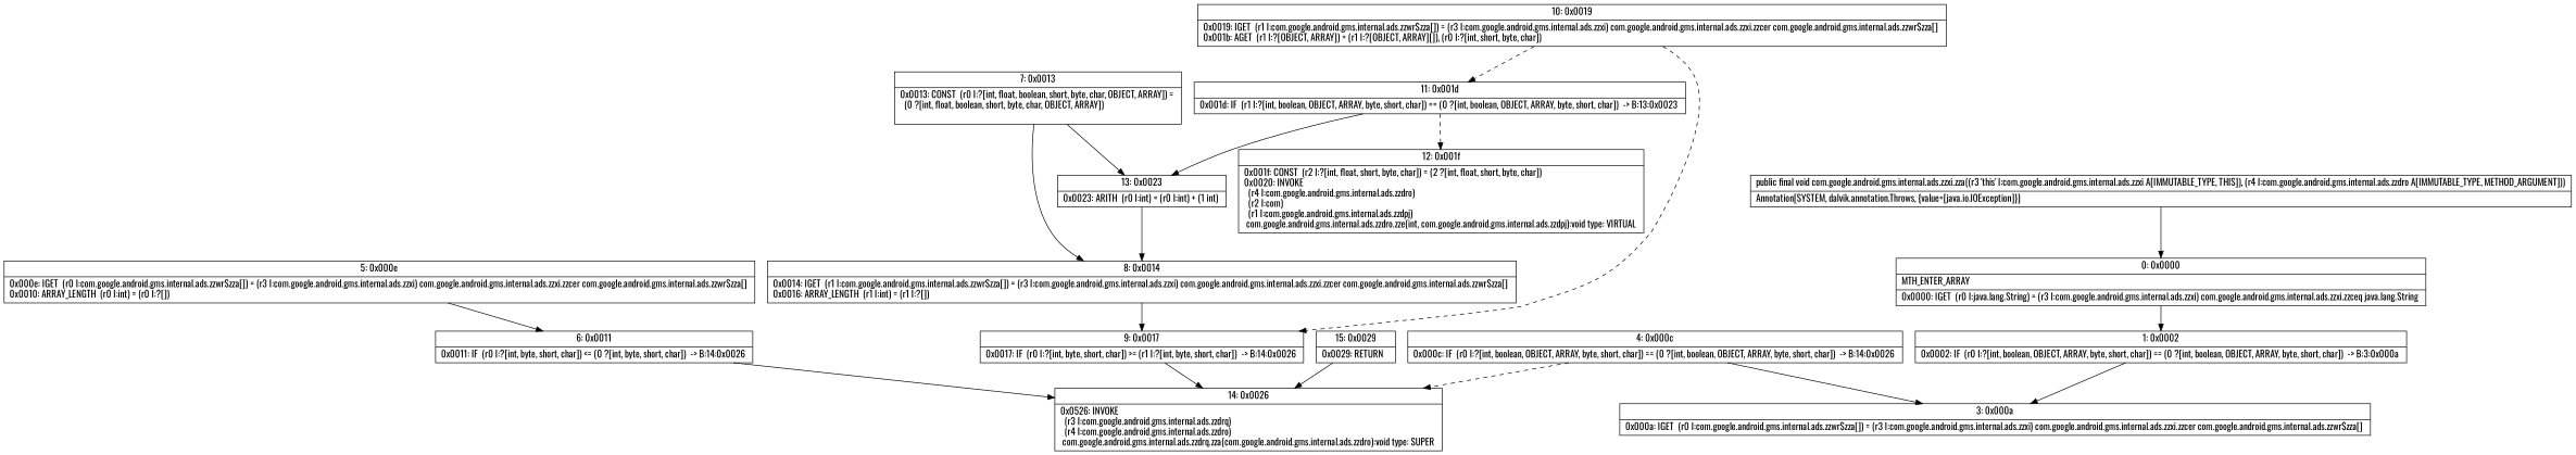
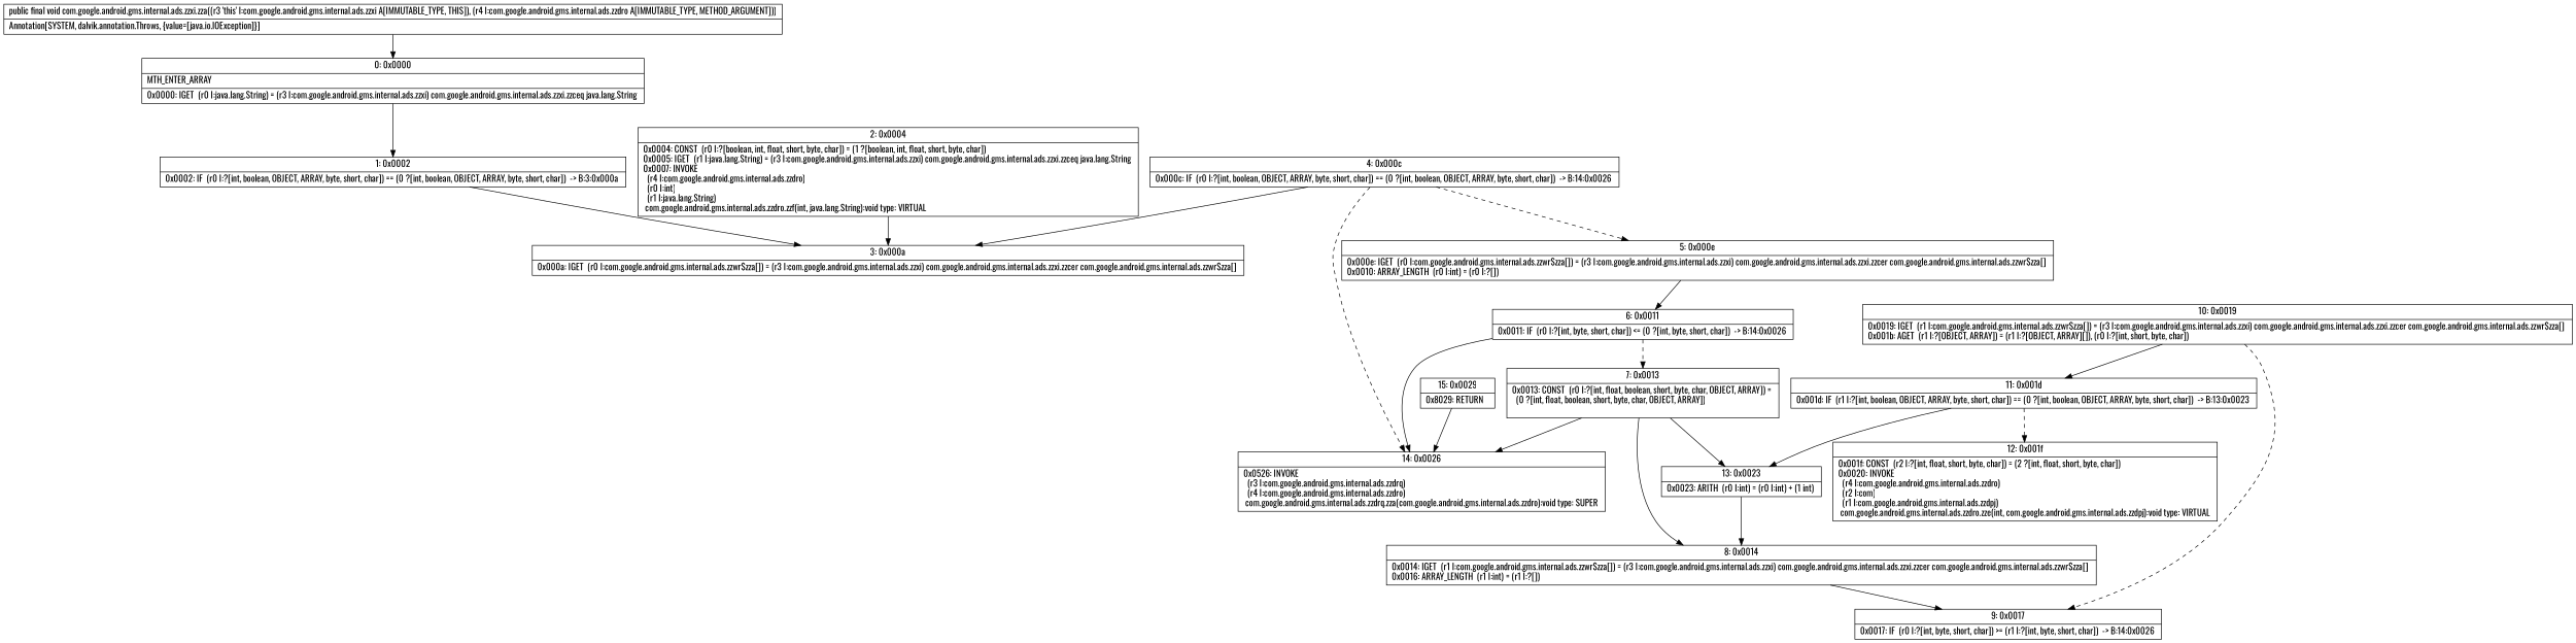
  digraph {
    fontname=Oswald
    node [fontname=Oswald shape=record]
    edge [fontname=Oswald]
    n1 [label="{0\:\ 0x0000|MTH_ENTER_ARRAY\l|0x0000: IGET  (r0 I:java.lang.String) = (r3 I:com.google.android.gms.internal.ads.zzxi) com.google.android.gms.internal.ads.zzxi.zzceq java.lang.String \l}"]
    n2 [label="{1\:\ 0x0002|0x0002: IF  (r0 I:?[int, boolean, OBJECT, ARRAY, byte, short, char]) == (0 ?[int, boolean, OBJECT, ARRAY, byte, short, char])  \-\> B:3:0x000a \l}"]
    n3 [label="{3\:\ 0x000a|0x000a: IGET  (r0 I:com.google.android.gms.internal.ads.zzwr$zza[]) = (r3 I:com.google.android.gms.internal.ads.zzxi) com.google.android.gms.internal.ads.zzxi.zzcer com.google.android.gms.internal.ads.zzwr$zza[] \l}"]
+   n4 [label="{2\:\ 0x0004|0x0004: CONST  (r0 I:?[boolean, int, float, short, byte, char]) = (1 ?[boolean, int, float, short, byte, char]) \l0x0005: IGET  (r1 I:java.lang.String) = (r3 I:com.google.android.gms.internal.ads.zzxi) com.google.android.gms.internal.ads.zzxi.zzceq java.lang.String \l0x0007: INVOKE  \l  (r4 I:com.google.android.gms.internal.ads.zzdro)\l  (r0 I:int)\l  (r1 I:java.lang.String)\l com.google.android.gms.internal.ads.zzdro.zzf(int, java.lang.String):void type: VIRTUAL \l}"]
    n5 [label="{4\:\ 0x000c|0x000c: IF  (r0 I:?[int, boolean, OBJECT, ARRAY, byte, short, char]) == (0 ?[int, boolean, OBJECT, ARRAY, byte, short, char])  \-\> B:14:0x0026 \l}"]
    n6 [label="{5\:\ 0x000e|0x000e: IGET  (r0 I:com.google.android.gms.internal.ads.zzwr$zza[]) = (r3 I:com.google.android.gms.internal.ads.zzxi) com.google.android.gms.internal.ads.zzxi.zzcer com.google.android.gms.internal.ads.zzwr$zza[] \l0x0010: ARRAY_LENGTH  (r0 I:int) = (r0 I:?[]) \l}"]
    n7 [label="{14\:\ 0x0026|0x0526: INVOKE  \l  (r3 I:com.google.android.gms.internal.ads.zzdrq)\l  (r4 I:com.google.android.gms.internal.ads.zzdro)\l com.google.android.gms.internal.ads.zzdrq.zza(com.google.android.gms.internal.ads.zzdro):void type: SUPER \l}"]
    n8 [label="{6\:\ 0x0011|0x0011: IF  (r0 I:?[int, byte, short, char]) \<= (0 ?[int, byte, short, char])  \-\> B:14:0x0026 \l}"]
    n9 [label="{7\:\ 0x0013|0x0013: CONST  (r0 I:?[int, float, boolean, short, byte, char, OBJECT, ARRAY]) = \l  (0 ?[int, float, boolean, short, byte, char, OBJECT, ARRAY])\l \l}"]
    n10 [label="{8\:\ 0x0014|0x0014: IGET  (r1 I:com.google.android.gms.internal.ads.zzwr$zza[]) = (r3 I:com.google.android.gms.internal.ads.zzxi) com.google.android.gms.internal.ads.zzxi.zzcer com.google.android.gms.internal.ads.zzwr$zza[] \l0x0016: ARRAY_LENGTH  (r1 I:int) = (r1 I:?[]) \l}"]
    n11 [label="{13\:\ 0x0023|0x0023: ARITH  (r0 I:int) = (r0 I:int) + (1 int) \l}"]
    n12 [label="{9\:\ 0x0017|0x0017: IF  (r0 I:?[int, byte, short, char]) \>= (r1 I:?[int, byte, short, char])  \-\> B:14:0x0026 \l}"]
    n13 [label="{10\:\ 0x0019|0x0019: IGET  (r1 I:com.google.android.gms.internal.ads.zzwr$zza[]) = (r3 I:com.google.android.gms.internal.ads.zzxi) com.google.android.gms.internal.ads.zzxi.zzcer com.google.android.gms.internal.ads.zzwr$zza[] \l0x001b: AGET  (r1 I:?[OBJECT, ARRAY]) = (r1 I:?[OBJECT, ARRAY][]), (r0 I:?[int, short, byte, char]) \l}"]
    n14 [label="{11\:\ 0x001d|0x001d: IF  (r1 I:?[int, boolean, OBJECT, ARRAY, byte, short, char]) == (0 ?[int, boolean, OBJECT, ARRAY, byte, short, char])  \-\> B:13:0x0023 \l}"]
    n15 [label="{12\:\ 0x001f|0x001f: CONST  (r2 I:?[int, float, short, byte, char]) = (2 ?[int, float, short, byte, char]) \l0x0020: INVOKE  \l  (r4 I:com.google.android.gms.internal.ads.zzdro)\l  (r2 I:com)\l  (r1 I:com.google.android.gms.internal.ads.zzdpj)\l com.google.android.gms.internal.ads.zzdro.zze(int, com.google.android.gms.internal.ads.zzdpj):void type: VIRTUAL \l}"]
-   n16 [label="{15\:\ 0x0029|0x0029: RETURN   \l}"]
+   n16 [label="{15\:\ 0x0029|0x8029: RETURN   \l}"]
    n17 [label="{public final void com.google.android.gms.internal.ads.zzxi.zza((r3 'this' I:com.google.android.gms.internal.ads.zzxi A[IMMUTABLE_TYPE, THIS]), (r4 I:com.google.android.gms.internal.ads.zzdro A[IMMUTABLE_TYPE, METHOD_ARGUMENT]))  | Annotation[SYSTEM, dalvik.annotation.Throws, \{value=[java.io.IOException]\}]\l}"]
    n1 -> n2
    n2 -> n3
+   n4 -> n3
    n5 -> n3
+   n5 -> n6 [style=dashed]
    n5 -> n7 [style=dashed]
    n6 -> n8
    n8 -> n7
+   n8 -> n9 [style=dashed]
    n9 -> n10
    n9 -> n11
    n10 -> n12
    n11 -> n10
-   n12 -> n7
+   n9 -> n7
    n13 -> n12 [style=dashed]
-   n13 -> n14 [style=dashed]
+   n13 -> n14
    n14 -> n11
    n14 -> n15 [style=dashed]
    n16 -> n7
    n17 -> n1
  }
